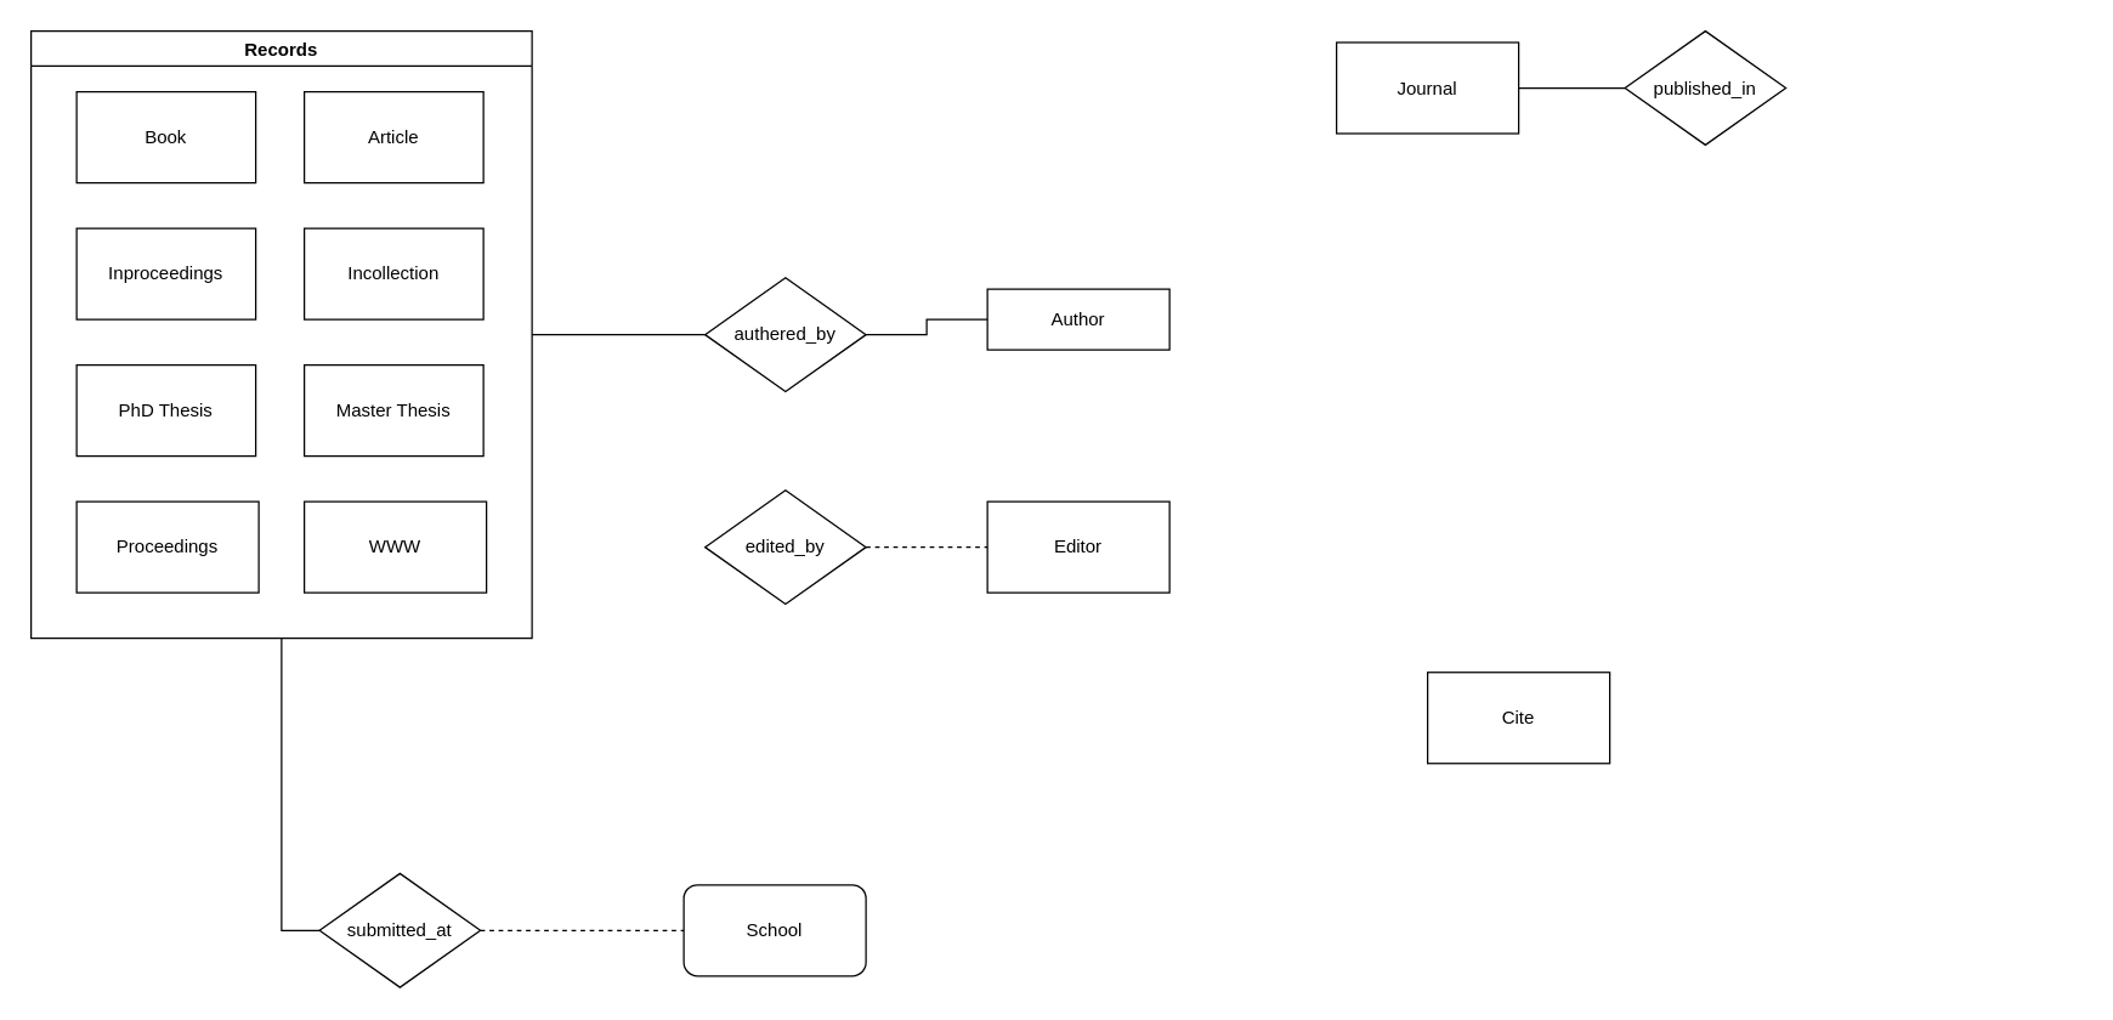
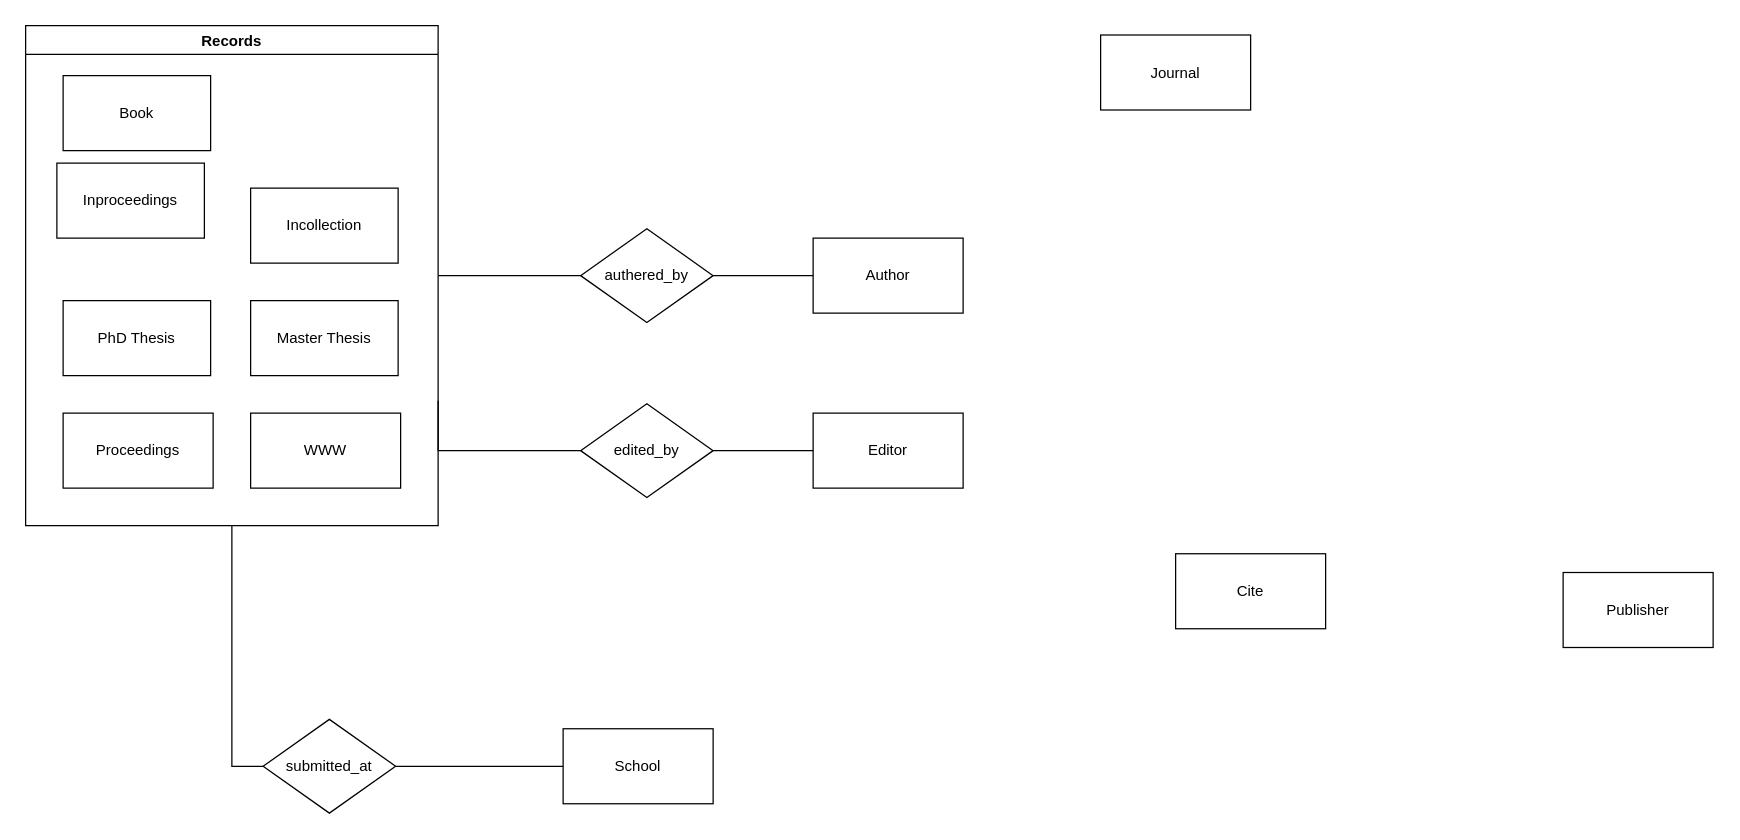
  <mxCell id="0" />
  <mxCell id="1" parent="0" />
- <mxCell id="2" value="Author" style="rounded=0;whiteSpace=wrap;html=1;" parent="1" vertex="1"><mxGeometry x="650" y="190" width="120" height="40" as="geometry" /></mxCell>
+ <mxCell id="2" value="Author" style="rounded=0;whiteSpace=wrap;html=1;" parent="1" vertex="1"><mxGeometry x="650" y="190" width="120" height="60" as="geometry" /></mxCell>
  <mxCell id="3" value="" style="edgeStyle=orthogonalEdgeStyle;rounded=0;orthogonalLoop=1;jettySize=auto;html=1;strokeColor=default;endArrow=none;endFill=0;" parent="1" source="4" target="2" edge="1"><mxGeometry relative="1" as="geometry" /></mxCell>
  <mxCell id="4" value="authered_by" style="rhombus;whiteSpace=wrap;html=1;" parent="1" vertex="1"><mxGeometry x="464" y="182.5" width="106" height="75" as="geometry" /></mxCell>
- <mxCell id="5" value="" style="edgeStyle=orthogonalEdgeStyle;rounded=0;orthogonalLoop=1;jettySize=auto;html=1;strokeColor=default;endArrow=none;endFill=0;" parent="1" source="6" target="7" edge="1"><mxGeometry relative="1" as="geometry" /></mxCell>
  <mxCell id="6" value="Journal" style="rounded=0;whiteSpace=wrap;html=1;" parent="1" vertex="1"><mxGeometry x="880" y="27.5" width="120" height="60" as="geometry" /></mxCell>
- <mxCell id="7" value="published_in" style="rhombus;whiteSpace=wrap;html=1;" parent="1" vertex="1"><mxGeometry x="1070" y="20" width="106" height="75" as="geometry" /></mxCell>
  <mxCell id="8" value="Editor" style="rounded=0;whiteSpace=wrap;html=1;" parent="1" vertex="1"><mxGeometry x="650" y="330" width="120" height="60" as="geometry" /></mxCell>
- <mxCell id="9" value="" style="edgeStyle=orthogonalEdgeStyle;rounded=0;orthogonalLoop=1;jettySize=auto;html=1;strokeColor=default;endArrow=none;endFill=0;dashed=1;" parent="1" source="10" target="8" edge="1"><mxGeometry relative="1" as="geometry" /></mxCell>
+ <mxCell id="9" value="" style="edgeStyle=orthogonalEdgeStyle;rounded=0;orthogonalLoop=1;jettySize=auto;html=1;strokeColor=default;endArrow=none;endFill=0;" parent="1" source="10" target="8" edge="1"><mxGeometry relative="1" as="geometry" /></mxCell>
  <mxCell id="10" value="edited_by" style="rhombus;whiteSpace=wrap;html=1;" parent="1" vertex="1"><mxGeometry x="464" y="322.5" width="106" height="75" as="geometry" /></mxCell>
+ <mxCell id="11" value="Publisher" style="rounded=0;whiteSpace=wrap;html=1;" parent="1" vertex="1"><mxGeometry x="1250" y="457.5" width="120" height="60" as="geometry" /></mxCell>
  <mxCell id="12" style="edgeStyle=orthogonalEdgeStyle;rounded=0;orthogonalLoop=1;jettySize=auto;html=1;entryX=0;entryY=0.5;entryDx=0;entryDy=0;strokeColor=default;endArrow=none;endFill=0;" parent="1" source="15" target="4" edge="1"><mxGeometry relative="1" as="geometry" /></mxCell>
+ <mxCell id="13" style="edgeStyle=orthogonalEdgeStyle;rounded=0;orthogonalLoop=1;jettySize=auto;html=1;exitX=1;exitY=0.75;exitDx=0;exitDy=0;entryX=0;entryY=0.5;entryDx=0;entryDy=0;endArrow=none;endFill=0;" parent="1" source="15" target="10" edge="1"><mxGeometry relative="1" as="geometry"><Array as="points"><mxPoint x="350" y="360" /></Array></mxGeometry></mxCell>
  <mxCell id="14" style="edgeStyle=orthogonalEdgeStyle;rounded=0;orthogonalLoop=1;jettySize=auto;html=1;exitX=0.5;exitY=1;exitDx=0;exitDy=0;entryX=0;entryY=0.5;entryDx=0;entryDy=0;endArrow=none;endFill=0;" parent="1" source="15" target="27" edge="1"><mxGeometry relative="1" as="geometry" /></mxCell>
  <mxCell id="15" value="Records" style="swimlane;" parent="1" vertex="1"><mxGeometry x="20" y="20" width="330" height="400" as="geometry"><mxRectangle x="-720" y="80" width="90" height="30" as="alternateBounds" /></mxGeometry></mxCell>
- <mxCell id="16" value="Article" style="rounded=0;whiteSpace=wrap;html=1;" parent="15" vertex="1"><mxGeometry x="180" y="40" width="118" height="60" as="geometry" /></mxCell>
  <mxCell id="17" value="Book" style="rounded=0;whiteSpace=wrap;html=1;" parent="15" vertex="1"><mxGeometry x="30" y="40" width="118" height="60" as="geometry" /></mxCell>
  <mxCell id="18" value="Incollection" style="rounded=0;whiteSpace=wrap;html=1;" parent="15" vertex="1"><mxGeometry x="180" y="130" width="118" height="60" as="geometry" /></mxCell>
- <mxCell id="19" value="Inproceedings" style="rounded=0;whiteSpace=wrap;html=1;" parent="15" vertex="1"><mxGeometry x="30" y="130" width="118" height="60" as="geometry" /></mxCell>
+ <mxCell id="19" value="Inproceedings" style="rounded=0;whiteSpace=wrap;html=1;" parent="15" vertex="1"><mxGeometry x="25" y="110" width="118" height="60" as="geometry" /></mxCell>
  <mxCell id="20" value="Master Thesis" style="rounded=0;whiteSpace=wrap;html=1;" parent="15" vertex="1"><mxGeometry x="180" y="220" width="118" height="60" as="geometry" /></mxCell>
  <mxCell id="21" value="PhD Thesis" style="rounded=0;whiteSpace=wrap;html=1;" parent="15" vertex="1"><mxGeometry x="30" y="220" width="118" height="60" as="geometry" /></mxCell>
  <mxCell id="22" value="Proceedings" style="rounded=0;whiteSpace=wrap;html=1;" parent="15" vertex="1"><mxGeometry x="30" y="310" width="120" height="60" as="geometry" /></mxCell>
  <mxCell id="23" value="WWW" style="rounded=0;whiteSpace=wrap;html=1;" parent="15" vertex="1"><mxGeometry x="180" y="310" width="120" height="60" as="geometry" /></mxCell>
- <mxCell id="24" value="School" style="whiteSpace=wrap;html=1;rounded=1;" parent="1" vertex="1"><mxGeometry x="450" y="582.5" width="120" height="60" as="geometry" /></mxCell>
+ <mxCell id="24" value="School" style="rounded=0;whiteSpace=wrap;html=1;" parent="1" vertex="1"><mxGeometry x="450" y="582.5" width="120" height="60" as="geometry" /></mxCell>
  <mxCell id="25" value="Cite" style="rounded=0;whiteSpace=wrap;html=1;" parent="1" vertex="1"><mxGeometry x="940" y="442.5" width="120" height="60" as="geometry" /></mxCell>
- <mxCell id="26" style="edgeStyle=orthogonalEdgeStyle;rounded=0;orthogonalLoop=1;jettySize=auto;html=1;entryX=0;entryY=0.5;entryDx=0;entryDy=0;strokeColor=default;endArrow=none;endFill=0;dashed=1;" parent="1" source="27" target="24" edge="1"><mxGeometry relative="1" as="geometry" /></mxCell>
+ <mxCell id="26" style="edgeStyle=orthogonalEdgeStyle;rounded=0;orthogonalLoop=1;jettySize=auto;html=1;entryX=0;entryY=0.5;entryDx=0;entryDy=0;strokeColor=default;endArrow=none;endFill=0;" parent="1" source="27" target="24" edge="1"><mxGeometry relative="1" as="geometry" /></mxCell>
  <mxCell id="27" value="submitted_at" style="rhombus;whiteSpace=wrap;html=1;" parent="1" vertex="1"><mxGeometry x="210" y="575" width="106" height="75" as="geometry" /></mxCell>
